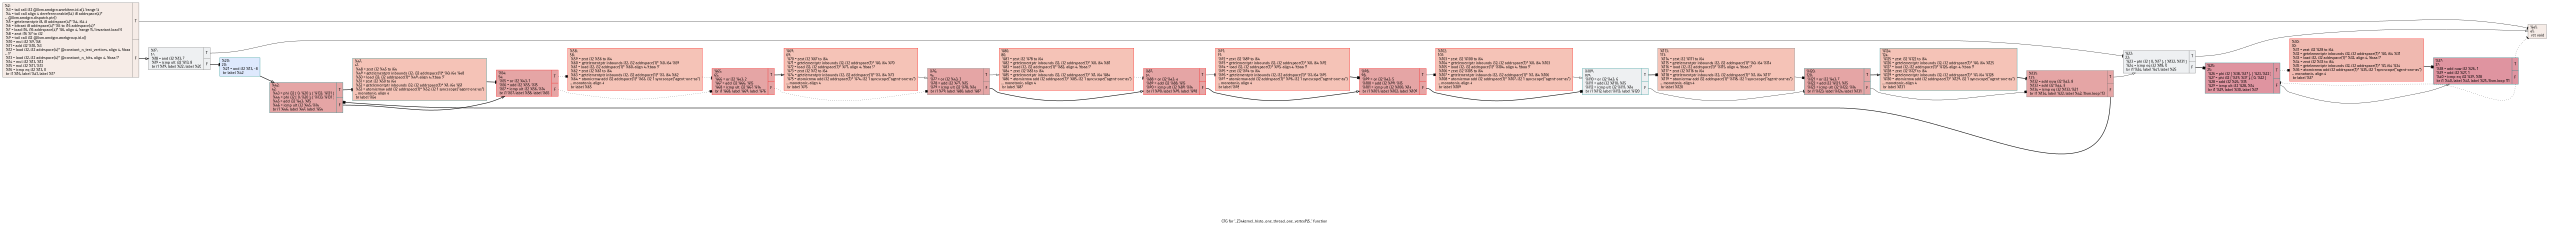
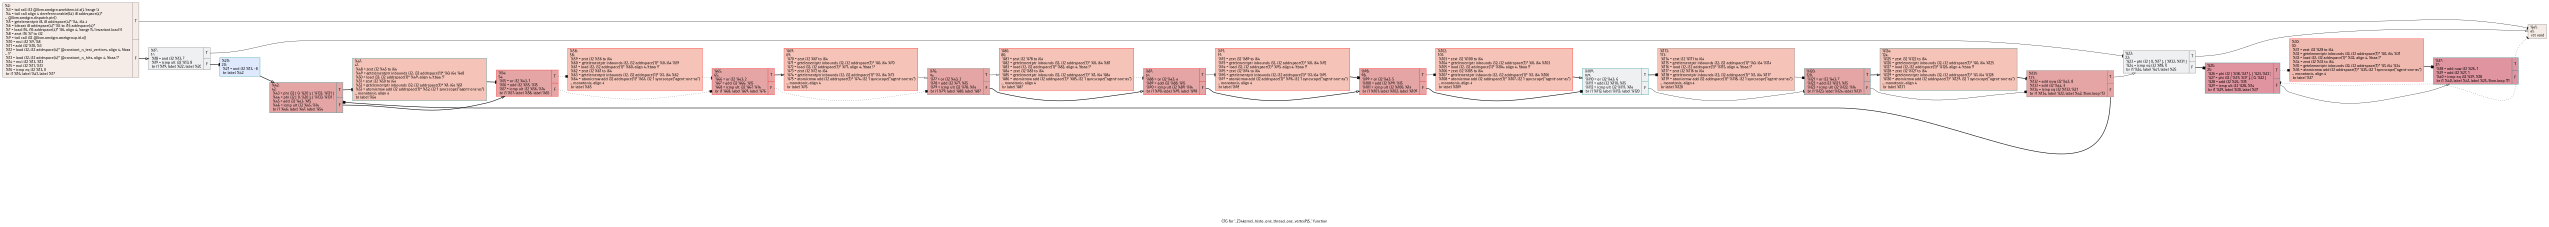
  digraph {
    fontname="Fira Sans"
    label="CFG for '_Z34kernel_histo_one_thread_one_vertexPjS_' function"
    rankdir=LR
    node [color=red fillcolor="#c5333470" fontname="Fira Sans" shape=record style=filled]
    edge [arrowhead=onormal fontname="Fira Sans" style=bold tailport=s0]
    n1 [color=gray40 fillcolor="#ead5c970" label="{%2:\l  %3 = tail call i32 @llvm.amdgcn.workitem.id.x(), !range !4\l  %4 = tail call align 4 dereferenceable(64) i8 addrspace(4)*\l... @llvm.amdgcn.dispatch.ptr()\l  %5 = getelementptr i8, i8 addrspace(4)* %4, i64 4\l  %6 = bitcast i8 addrspace(4)* %5 to i16 addrspace(4)*\l  %7 = load i16, i16 addrspace(4)* %6, align 4, !range !5, !invariant.load !6\l  %8 = zext i16 %7 to i32\l  %9 = tail call i32 @llvm.amdgcn.workgroup.id.x()\l  %10 = mul i32 %9, %8\l  %11 = add i32 %10, %3\l  %12 = load i32, i32 addrspace(4)* @constant_n_test_vertices, align 4, !tbaa\l... !7\l  %13 = load i32, i32 addrspace(4)* @constant_n_hits, align 4, !tbaa !7\l  %14 = mul i32 %13, %12\l  %15 = mul i32 %11, %13\l  %16 = icmp eq i32 %13, 0\l  br i1 %16, label %41, label %17\l|{<s0>T|<s1>F}}"]
    n2 [color=gray40 fillcolor="#ead5c970" label="{%41:\l41:                                               \l  ret void\l}"]
    n3 [color=gray40 fillcolor="#d9dce170" label="{%17:\l17:                                               \l  %18 = and i32 %13, 7\l  %19 = icmp ult i32 %13, 8\l  br i1 %19, label %22, label %20\l|{<s0>T|<s1>F}}"]
    n4 [color=gray40 fillcolor="#d9dce170" label="{%22:\l22:                                               \l  %23 = phi i32 [ 0, %17 ], [ %132, %131 ]\l  %24 = icmp eq i32 %18, 0\l  br i1 %24, label %41, label %25\l|{<s0>T|<s1>F}}"]
    n5 [color=teal fillcolor="#b5cdfa70" label="{%20:\l20:                                               \l  %21 = and i32 %13, -8\l  br label %42\l}"]
    n6 [color=teal fillcolor="#b70d2870" label="{%25:\l25:                                               \l  %26 = phi i32 [ %38, %37 ], [ %23, %22 ]\l  %27 = phi i32 [ %39, %37 ], [ 0, %22 ]\l  %28 = add i32 %26, %15\l  %29 = icmp ult i32 %28, %14\l  br i1 %29, label %30, label %37\l|{<s0>T|<s1>F}}"]
    n7 [color=teal label="{%42:\l42:                                               \l  %43 = phi i32 [ 0, %20 ], [ %132, %131 ]\l  %44 = phi i32 [ 0, %20 ], [ %133, %131 ]\l  %45 = add i32 %43, %15\l  %46 = icmp ult i32 %45, %14\l  br i1 %46, label %47, label %54\l|{<s0>T|<s1>F}}"]
    n8 [fillcolor="#de614d70" label="{%30:\l30:                                               \l  %31 = zext i32 %28 to i64\l  %32 = getelementptr inbounds i32, i32 addrspace(1)* %0, i64 %31\l  %33 = load i32, i32 addrspace(1)* %32, align 4, !tbaa !7\l  %34 = zext i32 %33 to i64\l  %35 = getelementptr inbounds i32, i32 addrspace(1)* %1, i64 %34\l  %36 = atomicrmw add i32 addrspace(1)* %35, i32 1 syncscope(\"agent-one-as\")\l... monotonic, align 4\l  br label %37\l}"]
    n9 [color=teal fillcolor="#b70d2870" label="{%37:\l37:                                               \l  %38 = add nuw i32 %26, 1\l  %39 = add i32 %27, 1\l  %40 = icmp eq i32 %39, %18\l  br i1 %40, label %41, label %25, !llvm.loop !11\l|{<s0>T|<s1>F}}"]
    n10 [color=teal fillcolor="#e8765c70" label="{%47:\l47:                                               \l  %48 = zext i32 %45 to i64\l  %49 = getelementptr inbounds i32, i32 addrspace(1)* %0, i64 %48\l  %50 = load i32, i32 addrspace(1)* %49, align 4, !tbaa !7\l  %51 = zext i32 %50 to i64\l  %52 = getelementptr inbounds i32, i32 addrspace(1)* %1, i64 %51\l  %53 = atomicrmw add i32 addrspace(1)* %52, i32 1 syncscope(\"agent-one-as\")\l... monotonic, align 4\l  br label %54\l}"]
    n11 [label="{%54:\l54:                                               \l  %55 = or i32 %43, 1\l  %56 = add i32 %55, %15\l  %57 = icmp ult i32 %56, %14\l  br i1 %57, label %58, label %65\l|{<s0>T|<s1>F}}"]
    n12 [fillcolor="#e8765c70" label="{%58:\l58:                                               \l  %59 = zext i32 %56 to i64\l  %60 = getelementptr inbounds i32, i32 addrspace(1)* %0, i64 %59\l  %61 = load i32, i32 addrspace(1)* %60, align 4, !tbaa !7\l  %62 = zext i32 %61 to i64\l  %63 = getelementptr inbounds i32, i32 addrspace(1)* %1, i64 %62\l  %64 = atomicrmw add i32 addrspace(1)* %63, i32 1 syncscope(\"agent-one-as\")\l... monotonic, align 4\l  br label %65\l}"]
    n13 [label="{%65:\l65:                                               \l  %66 = or i32 %43, 2\l  %67 = add i32 %66, %15\l  %68 = icmp ult i32 %67, %14\l  br i1 %68, label %69, label %76\l|{<s0>T|<s1>F}}"]
    n14 [fillcolor="#e8765c70" label="{%69:\l69:                                               \l  %70 = zext i32 %67 to i64\l  %71 = getelementptr inbounds i32, i32 addrspace(1)* %0, i64 %70\l  %72 = load i32, i32 addrspace(1)* %71, align 4, !tbaa !7\l  %73 = zext i32 %72 to i64\l  %74 = getelementptr inbounds i32, i32 addrspace(1)* %1, i64 %73\l  %75 = atomicrmw add i32 addrspace(1)* %74, i32 1 syncscope(\"agent-one-as\")\l... monotonic, align 4\l  br label %76\l}"]
    n15 [color=gray40 label="{%76:\l76:                                               \l  %77 = or i32 %43, 3\l  %78 = add i32 %77, %15\l  %79 = icmp ult i32 %78, %14\l  br i1 %79, label %80, label %87\l|{<s0>T|<s1>F}}"]
    n16 [fillcolor="#e8765c70" label="{%80:\l80:                                               \l  %81 = zext i32 %78 to i64\l  %82 = getelementptr inbounds i32, i32 addrspace(1)* %0, i64 %81\l  %83 = load i32, i32 addrspace(1)* %82, align 4, !tbaa !7\l  %84 = zext i32 %83 to i64\l  %85 = getelementptr inbounds i32, i32 addrspace(1)* %1, i64 %84\l  %86 = atomicrmw add i32 addrspace(1)* %85, i32 1 syncscope(\"agent-one-as\")\l... monotonic, align 4\l  br label %87\l}"]
    n17 [label="{%87:\l87:                                               \l  %88 = or i32 %43, 4\l  %89 = add i32 %88, %15\l  %90 = icmp ult i32 %89, %14\l  br i1 %90, label %91, label %98\l|{<s0>T|<s1>F}}"]
    n18 [fillcolor="#e8765c70" label="{%91:\l91:                                               \l  %92 = zext i32 %89 to i64\l  %93 = getelementptr inbounds i32, i32 addrspace(1)* %0, i64 %92\l  %94 = load i32, i32 addrspace(1)* %93, align 4, !tbaa !7\l  %95 = zext i32 %94 to i64\l  %96 = getelementptr inbounds i32, i32 addrspace(1)* %1, i64 %95\l  %97 = atomicrmw add i32 addrspace(1)* %96, i32 1 syncscope(\"agent-one-as\")\l... monotonic, align 4\l  br label %98\l}"]
    n19 [label="{%98:\l98:                                               \l  %99 = or i32 %43, 5\l  %100 = add i32 %99, %15\l  %101 = icmp ult i32 %100, %14\l  br i1 %101, label %102, label %109\l|{<s0>T|<s1>F}}"]
    n20 [fillcolor="#e8765c70" label="{%102:\l102:                                              \l  %103 = zext i32 %100 to i64\l  %104 = getelementptr inbounds i32, i32 addrspace(1)* %0, i64 %103\l  %105 = load i32, i32 addrspace(1)* %104, align 4, !tbaa !7\l  %106 = zext i32 %105 to i64\l  %107 = getelementptr inbounds i32, i32 addrspace(1)* %1, i64 %106\l  %108 = atomicrmw add i32 addrspace(1)* %107, i32 1 syncscope(\"agent-one-as\")\l... monotonic, align 4\l  br label %109\l}"]
    n21 [color=teal fillcolor="#d9dce170" label="{%109:\l109:                                              \l  %110 = or i32 %43, 6\l  %111 = add i32 %110, %15\l  %112 = icmp ult i32 %111, %14\l  br i1 %112, label %113, label %120\l|{<s0>T|<s1>F}}"]
    n22 [color=gray40 fillcolor="#e8765c70" label="{%113:\l113:                                              \l  %114 = zext i32 %111 to i64\l  %115 = getelementptr inbounds i32, i32 addrspace(1)* %0, i64 %114\l  %116 = load i32, i32 addrspace(1)* %115, align 4, !tbaa !7\l  %117 = zext i32 %116 to i64\l  %118 = getelementptr inbounds i32, i32 addrspace(1)* %1, i64 %117\l  %119 = atomicrmw add i32 addrspace(1)* %118, i32 1 syncscope(\"agent-one-as\")\l... monotonic, align 4\l  br label %120\l}"]
    n23 [color=teal label="{%120:\l120:                                              \l  %121 = or i32 %43, 7\l  %122 = add i32 %121, %15\l  %123 = icmp ult i32 %122, %14\l  br i1 %123, label %124, label %131\l|{<s0>T|<s1>F}}"]
    n24 [color=teal fillcolor="#e8765c70" label="{%124:\l124:                                              \l  %125 = zext i32 %122 to i64\l  %126 = getelementptr inbounds i32, i32 addrspace(1)* %0, i64 %125\l  %127 = load i32, i32 addrspace(1)* %126, align 4, !tbaa !7\l  %128 = zext i32 %127 to i64\l  %129 = getelementptr inbounds i32, i32 addrspace(1)* %1, i64 %128\l  %130 = atomicrmw add i32 addrspace(1)* %129, i32 1 syncscope(\"agent-one-as\")\l... monotonic, align 4\l  br label %131\l}"]
    n25 [color=gray40 label="{%131:\l131:                                              \l  %132 = add nuw i32 %43, 8\l  %133 = add i32 %44, 8\l  %134 = icmp eq i32 %133, %21\l  br i1 %134, label %22, label %42, !llvm.loop !13\l|{<s0>T|<s1>F}}"]
    n1 -> n2 [arrowhead=tee style=solid]
    n1 -> n3 [tailport=s1]
    n3 -> n4 [arrowhead=tee style=solid]
    n3 -> n5 [arrowhead=tee tailport=s1]
    n4 -> n2 [style=solid]
    n4 -> n6 [arrowhead=box tailport=s1]
    n5 -> n7
    n6 -> n8 [arrowhead=box style=dotted]
    n6 -> n9 [style=solid tailport=s1]
    n7 -> n10 [arrowhead=tee]
    n7 -> n11 [tailport=s1]
    n8 -> n9 [arrowhead=box]
    n9 -> n2 [arrowhead=tee style=dotted]
    n9 -> n6 [arrowhead=tee style=dotted tailport=s1]
    n10 -> n11 [arrowhead=tee]
    n11 -> n12 [arrowhead=box style=dotted]
    n11 -> n13 [arrowhead=box style=dotted tailport=s1]
    n12 -> n13 [arrowhead=tee style=dotted]
    n13 -> n14
    n13 -> n15 [arrowhead=box style=dotted tailport=s1]
    n14 -> n15 [style=solid]
    n15 -> n16 [style=solid]
    n15 -> n17 [tailport=s1]
    n16 -> n17 [arrowhead=tee style=dotted]
    n17 -> n18 [arrowhead=tee style=solid]
    n17 -> n19 [tailport=s1]
    n18 -> n19 [arrowhead=box]
    n19 -> n20 [arrowhead=box style=solid]
    n19 -> n21 [arrowhead=box tailport=s1]
-   n20 -> n21 [style=solid]
+   n20 -> n21
    n21 -> n22 [arrowhead=box]
    n21 -> n23 [arrowhead=tee style=solid tailport=s1]
    n22 -> n23 [arrowhead=box style=solid]
    n23 -> n24
    n23 -> n25 [arrowhead=box style=solid tailport=s1]
    n24 -> n25 [arrowhead=tee]
    n25 -> n4 [style=solid]
    n25 -> n7 [arrowhead=box tailport=s1]
  }
